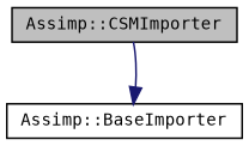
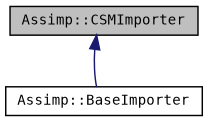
  digraph {
    fontname="DejaVu Sans Mono"
    node [color=black fontname="DejaVu Sans Mono" fontsize=10 shape=record style=filled]
    n1 [fillcolor=grey75 fontcolor=black height=0.2 label="Assimp::CSMImporter" width=0.4]
    n2 [fillcolor=white height=0.2 label="Assimp::BaseImporter" width=0.4]
-   n2 -> n1 [color=midnightblue dir=back fontname="DejaVu Sans Mono" fontsize=10 labelfontname=Helvetica labelfontsize=10 style=solid]
+   n1 -> n2 [color=midnightblue dir=back fontname="DejaVu Sans Mono" fontsize=10 labelfontname=Helvetica labelfontsize=10 style=solid]
  }
